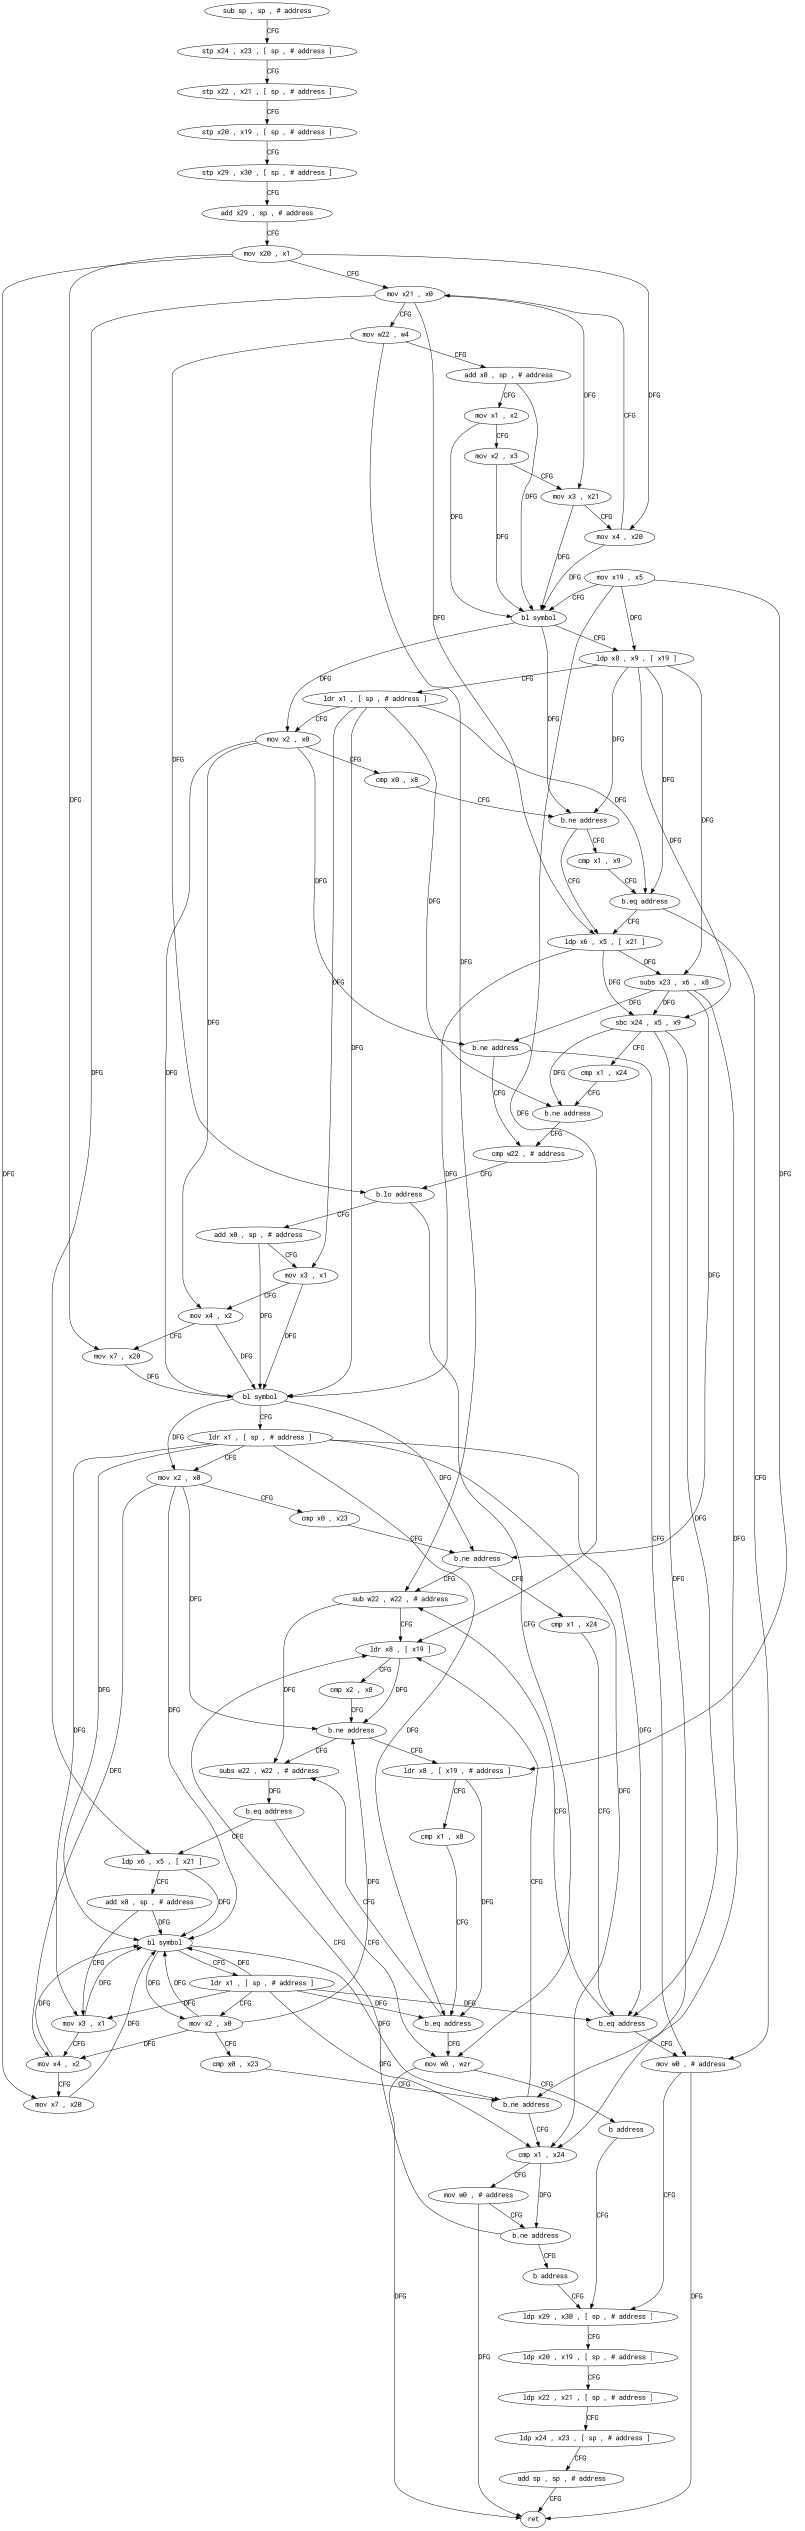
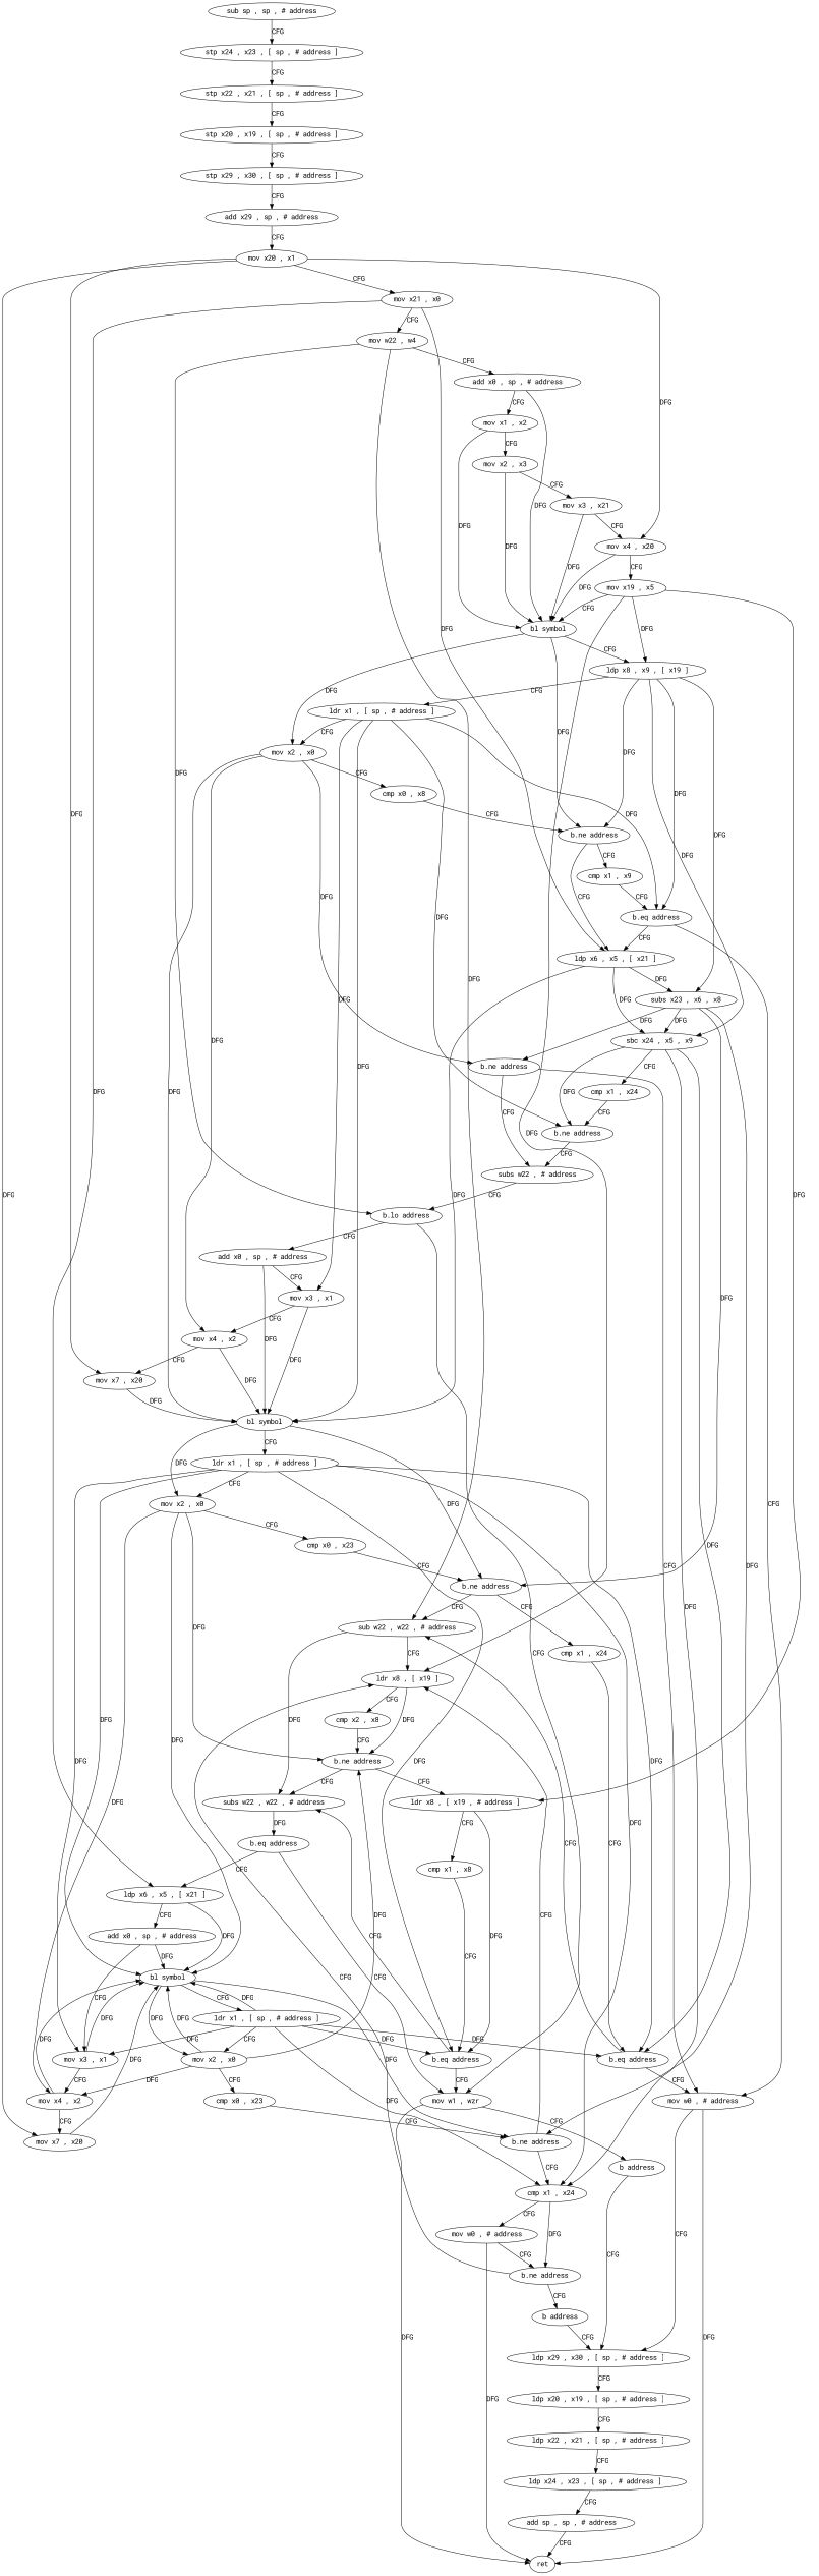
  digraph {
    fontname="Roboto Mono"
    node [fontname="Roboto Mono"]
    edge [fontname="Roboto Mono"]
    n1 [label="sub sp , sp , # address"]
    n2 [label="stp x24 , x23 , [ sp , # address ]"]
    n3 [label="stp x22 , x21 , [ sp , # address ]"]
    n4 [label="stp x20 , x19 , [ sp , # address ]"]
    n5 [label="stp x29 , x30 , [ sp , # address ]"]
    n6 [label="add x29 , sp , # address"]
    n7 [label="mov x20 , x1"]
    n8 [label="mov x21 , x0"]
    n9 [label="mov x4 , x20"]
    n10 [label="mov x7 , x20"]
    n11 [label="mov x7 , x20"]
    n12 [label="mov w22 , w4"]
    n13 [label="mov x3 , x21"]
    n14 [label="ldp x6 , x5 , [ x21 ]"]
    n15 [label="ldp x6 , x5 , [ x21 ]"]
    n16 [label="bl symbol"]
    n17 [label="mov x19 , x5"]
    n18 [label="bl symbol"]
    n19 [label="bl symbol"]
    n20 [label="add x0 , sp , # address"]
    n21 [label="b.lo address"]
    n22 [label="sub w22 , w22 , # address"]
    n23 [label="subs x23 , x6 , x8"]
    n24 [label="sbc x24 , x5 , x9"]
    n25 [label="add x0 , sp , # address"]
    n26 [label="mov x1 , x2"]
-   n27 [label="mov w0 , wzr"]
+   n27 [label="mov w1 , wzr"]
    n28 [label="add x0 , sp , # address"]
    n29 [label="ldr x8 , [ x19 ]"]
    n30 [label="subs w22 , w22 , # address"]
    n31 [label="mov x2 , x3"]
    n32 [label="ldp x8 , x9 , [ x19 ]"]
    n33 [label="mov x2 , x0"]
    n34 [label="b.ne address"]
    n35 [label="ldr x8 , [ x19 , # address ]"]
    n36 [label="ldr x1 , [ sp , # address ]"]
    n37 [label="b.eq address"]
    n38 [label="b.ne address"]
    n39 [label="cmp x2 , x8"]
    n40 [label="b.eq address"]
    n41 [label="cmp x1 , x8"]
    n42 [label="cmp x0 , x8"]
    n43 [label="b.ne address"]
    n44 [label="mov x4 , x2"]
    n45 [label="cmp x1 , x9"]
    n46 [label="b.ne address"]
    n47 [label="mov x3 , x1"]
    n48 [label="b.ne address"]
    n49 [label="b.ne address"]
    n50 [label="cmp x1 , x24"]
    n51 [label="b.eq address"]
    n52 [label="cmp x1 , x24"]
    n53 [label="mov w0 , # address"]
-   n54 [label="cmp w22 , # address"]
+   n54 [label="subs w22 , # address"]
    n55 [label="ldr x1 , [ sp , # address ]"]
    n56 [label="mov x2 , x0"]
    n57 [label="cmp x1 , x24"]
    n58 [label="mov w0 , # address"]
    n59 [label="b.ne address"]
    n60 [label="ldp x29 , x30 , [ sp , # address ]"]
    n61 [label=ret]
    n62 [label="ldp x20 , x19 , [ sp , # address ]"]
    n63 [label="b address"]
    n64 [label="ldp x22 , x21 , [ sp , # address ]"]
    n65 [label="mov x3 , x1"]
    n66 [label="cmp x0 , x23"]
    n67 [label="mov x4 , x2"]
    n68 [label="ldr x1 , [ sp , # address ]"]
    n69 [label="mov x2 , x0"]
    n70 [label="b.eq address"]
    n71 [label="ldp x24 , x23 , [ sp , # address ]"]
    n72 [label="add sp , sp , # address"]
    n73 [label="cmp x0 , x23"]
    n74 [label="b address"]
    n1 -> n2 [label=CFG]
    n2 -> n3 [label=CFG]
    n3 -> n4 [label=CFG]
    n4 -> n5 [label=CFG]
    n5 -> n6 [label=CFG]
    n6 -> n7 [label=CFG]
    n7 -> n8 [label=CFG]
    n7 -> n9 [label=DFG]
    n7 -> n10 [label=DFG]
    n7 -> n11 [label=DFG]
    n8 -> n12 [label=CFG]
-   n8 -> n13 [label=DFG]
    n8 -> n14 [label=DFG]
    n8 -> n15 [label=DFG]
    n9 -> n16 [label=DFG]
-   n9 -> n8 [label=CFG]
+   n9 -> n17 [label=CFG]
    n10 -> n18 [label=DFG]
    n11 -> n19 [label=DFG]
    n12 -> n20 [label=CFG]
    n12 -> n21 [label=DFG]
    n12 -> n22 [label=DFG]
    n13 -> n9 [label=CFG]
    n13 -> n16 [label=DFG]
    n14 -> n18 [label=DFG]
    n14 -> n23 [label=DFG]
    n14 -> n24 [label=DFG]
    n15 -> n19 [label=DFG]
    n15 -> n25 [label=CFG]
    n16 -> n32 [label=CFG]
    n16 -> n33 [label=DFG]
    n16 -> n34 [label=DFG]
    n17 -> n16 [label=CFG]
    n17 -> n29 [label=DFG]
    n17 -> n32 [label=DFG]
    n17 -> n35 [label=DFG]
    n18 -> n48 [label=DFG]
    n18 -> n55 [label=CFG]
    n18 -> n56 [label=DFG]
    n19 -> n49 [label=DFG]
    n19 -> n68 [label=CFG]
    n19 -> n69 [label=DFG]
    n20 -> n16 [label=DFG]
    n20 -> n26 [label=CFG]
    n21 -> n27 [label=CFG]
    n21 -> n28 [label=CFG]
    n22 -> n29 [label=CFG]
    n22 -> n30 [label=DFG]
    n23 -> n24 [label=DFG]
    n23 -> n43 [label=DFG]
    n23 -> n48 [label=DFG]
    n23 -> n49 [label=DFG]
    n24 -> n46 [label=DFG]
    n24 -> n50 [label=CFG]
    n24 -> n51 [label=DFG]
    n24 -> n52 [label=DFG]
    n25 -> n19 [label=DFG]
    n25 -> n65 [label=CFG]
    n26 -> n16 [label=DFG]
    n26 -> n31 [label=CFG]
    n27 -> n61 [label=DFG]
    n27 -> n63 [label=CFG]
    n28 -> n18 [label=DFG]
    n28 -> n47 [label=CFG]
    n29 -> n38 [label=DFG]
    n29 -> n39 [label=CFG]
    n30 -> n70 [label=DFG]
    n31 -> n13 [label=CFG]
    n31 -> n16 [label=DFG]
    n32 -> n23 [label=DFG]
    n32 -> n24 [label=DFG]
    n32 -> n34 [label=DFG]
    n32 -> n36 [label=CFG]
    n32 -> n37 [label=DFG]
    n33 -> n18 [label=DFG]
    n33 -> n42 [label=CFG]
    n33 -> n43 [label=DFG]
    n33 -> n44 [label=DFG]
    n34 -> n14 [label=CFG]
    n34 -> n45 [label=CFG]
    n35 -> n40 [label=DFG]
    n35 -> n41 [label=CFG]
    n36 -> n18 [label=DFG]
    n36 -> n33 [label=CFG]
    n36 -> n37 [label=DFG]
    n36 -> n46 [label=DFG]
    n36 -> n47 [label=DFG]
    n37 -> n14 [label=CFG]
    n37 -> n53 [label=CFG]
    n38 -> n30 [label=CFG]
    n38 -> n35 [label=CFG]
    n39 -> n38 [label=CFG]
    n40 -> n27 [label=CFG]
    n40 -> n30 [label=CFG]
    n41 -> n40 [label=CFG]
    n42 -> n34 [label=CFG]
    n43 -> n53 [label=CFG]
    n43 -> n54 [label=CFG]
    n44 -> n10 [label=CFG]
    n44 -> n18 [label=DFG]
    n45 -> n37 [label=CFG]
    n46 -> n54 [label=CFG]
    n47 -> n18 [label=DFG]
    n47 -> n44 [label=CFG]
    n48 -> n22 [label=CFG]
    n48 -> n57 [label=CFG]
    n49 -> n29 [label=CFG]
    n49 -> n52 [label=CFG]
    n50 -> n46 [label=CFG]
    n51 -> n22 [label=CFG]
    n51 -> n53 [label=CFG]
    n52 -> n58 [label=CFG]
    n52 -> n59 [label=DFG]
    n53 -> n60 [label=CFG]
    n53 -> n61 [label=DFG]
    n54 -> n21 [label=CFG]
    n55 -> n19 [label=DFG]
    n55 -> n40 [label=DFG]
    n55 -> n51 [label=DFG]
    n55 -> n52 [label=DFG]
    n55 -> n56 [label=CFG]
    n55 -> n65 [label=DFG]
    n56 -> n19 [label=DFG]
    n56 -> n38 [label=DFG]
    n56 -> n66 [label=CFG]
    n56 -> n67 [label=DFG]
    n57 -> n51 [label=CFG]
    n58 -> n59 [label=CFG]
    n58 -> n61 [label=DFG]
    n59 -> n29 [label=CFG]
    n59 -> n74 [label=CFG]
    n60 -> n62 [label=CFG]
    n62 -> n64 [label=CFG]
    n63 -> n60 [label=CFG]
    n64 -> n71 [label=CFG]
    n65 -> n19 [label=DFG]
    n65 -> n67 [label=CFG]
    n66 -> n48 [label=CFG]
    n67 -> n11 [label=CFG]
    n67 -> n19 [label=DFG]
    n68 -> n19 [label=DFG]
    n68 -> n40 [label=DFG]
    n68 -> n51 [label=DFG]
    n68 -> n52 [label=DFG]
    n68 -> n65 [label=DFG]
    n68 -> n69 [label=CFG]
    n69 -> n19 [label=DFG]
    n69 -> n38 [label=DFG]
    n69 -> n67 [label=DFG]
    n69 -> n73 [label=CFG]
    n70 -> n15 [label=CFG]
    n70 -> n27 [label=CFG]
    n71 -> n72 [label=CFG]
    n72 -> n61 [label=CFG]
    n73 -> n49 [label=CFG]
    n74 -> n60 [label=CFG]
  }
